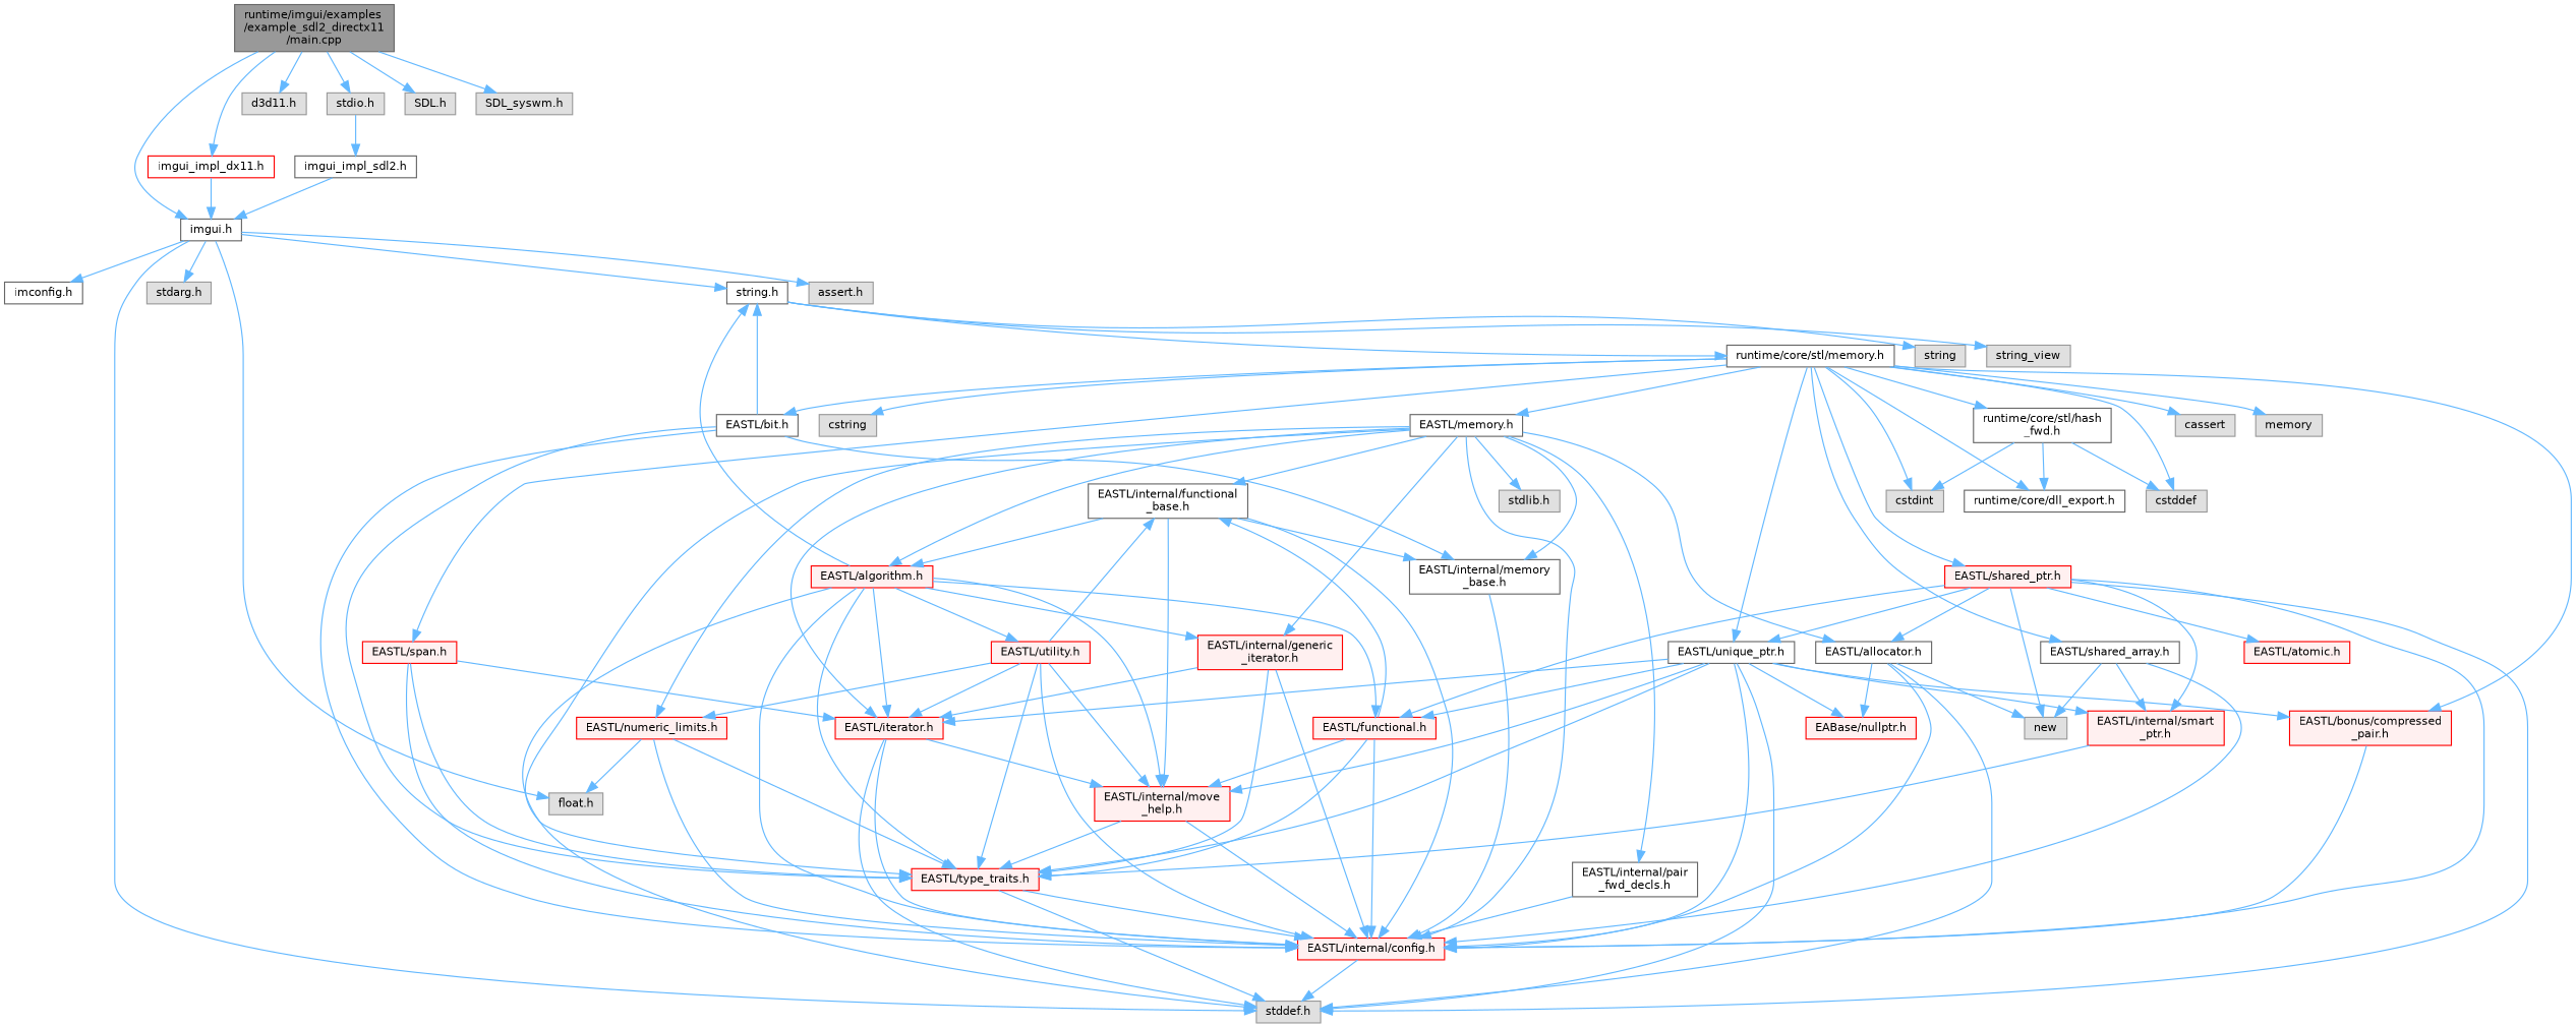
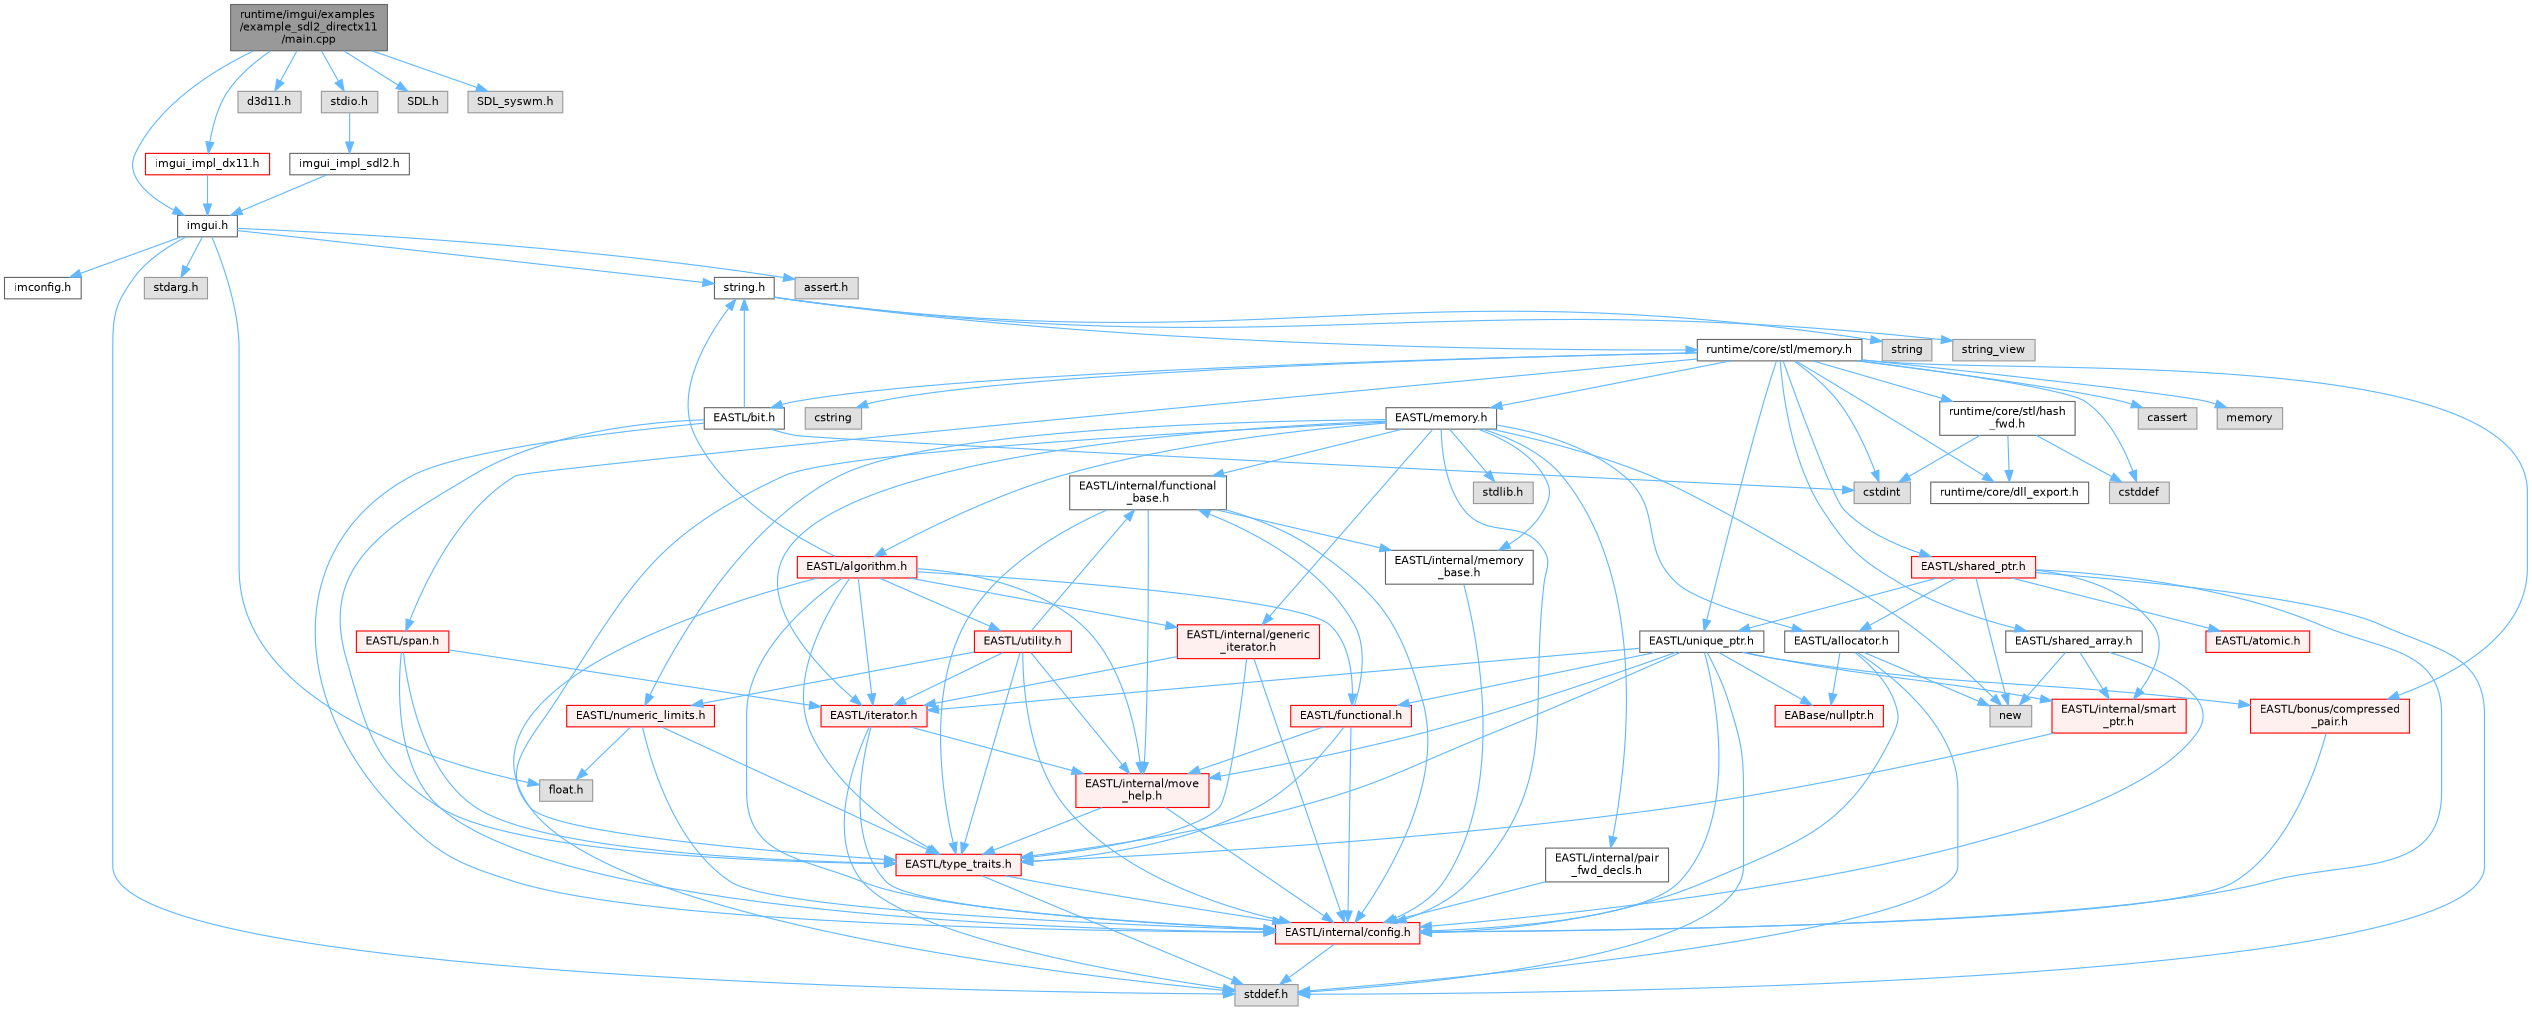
  digraph {
    node [color=grey60 fillcolor="#E0E0E0" fontname=Helvetica fontsize=10 shape=box style=filled]
    edge [color=steelblue1 fontname=Helvetica fontsize=10 labelfontname=Helvetica labelfontsize=10 style=solid]
    n1 [color=gray40 fillcolor=grey60 fontcolor=black height=0.2 label="runtime/imgui/examples\l/example_sdl2_directx11\l/main.cpp" width=0.4]
    n2 [color=grey40 fillcolor=white height=0.2 label="imgui.h" width=0.4]
    n3 [color=red fillcolor=white height=0.2 label="imgui_impl_dx11.h" width=0.4]
    n4 [height=0.2 label="d3d11.h" width=0.4]
    n5 [height=0.2 label="stdio.h" width=0.4]
    n6 [height=0.2 label="SDL.h" width=0.4]
    n7 [height=0.2 label="SDL_syswm.h" width=0.4]
    n8 [color=grey40 fillcolor=white height=0.2 label="imconfig.h" width=0.4]
    n9 [height=0.2 label="float.h" width=0.4]
    n10 [height=0.2 label="stdarg.h" width=0.4]
    n11 [height=0.2 label="stddef.h" width=0.4]
    n12 [color=grey40 fillcolor=white height=0.2 label="string.h" width=0.4]
    n13 [height=0.2 label="assert.h" width=0.4]
    n14 [color=grey40 fillcolor=white height=0.2 label="imgui_impl_sdl2.h" width=0.4]
    n15 [height=0.2 label=string width=0.4]
    n16 [height=0.2 label=string_view width=0.4]
    n17 [color=grey40 fillcolor=white height=0.2 label="runtime/core/stl/memory.h" width=0.4]
    n18 [height=0.2 label=cstddef width=0.4]
    n19 [height=0.2 label=cstdint width=0.4]
    n20 [height=0.2 label=cassert width=0.4]
    n21 [height=0.2 label=memory width=0.4]
    n22 [height=0.2 label=cstring width=0.4]
    n23 [color=grey40 fillcolor=white height=0.2 label="EASTL/bit.h" width=0.4]
    n24 [color=grey40 fillcolor=white height=0.2 label="EASTL/memory.h" width=0.4]
    n25 [color=grey40 fillcolor=white height=0.2 label="EASTL/shared_array.h" width=0.4]
    n26 [color=grey40 fillcolor=white height=0.2 label="EASTL/unique_ptr.h" width=0.4]
    n27 [color=red fillcolor="#FFF0F0" height=0.2 label="EASTL/bonus/compressed\l_pair.h" width=0.4]
    n28 [color=red fillcolor="#FFF0F0" height=0.2 label="EASTL/shared_ptr.h" width=0.4]
    n29 [color=red fillcolor="#FFF0F0" height=0.2 label="EASTL/span.h" width=0.4]
    n30 [color=grey40 fillcolor=white height=0.2 label="runtime/core/dll_export.h" width=0.4]
    n31 [color=grey40 fillcolor=white height=0.2 label="runtime/core/stl/hash\l_fwd.h" width=0.4]
    n32 [color=red fillcolor="#FFF0F0" height=0.2 label="EASTL/internal/config.h" width=0.4]
    n33 [color=grey40 fillcolor=white height=0.2 label="EASTL/internal/memory\l_base.h" width=0.4]
    n34 [color=red fillcolor="#FFF0F0" height=0.2 label="EASTL/type_traits.h" width=0.4]
    n35 [color=red fillcolor="#FFF0F0" height=0.2 label="EASTL/internal/generic\l_iterator.h" width=0.4]
    n36 [color=red fillcolor="#FFF0F0" height=0.2 label="EASTL/iterator.h" width=0.4]
    n37 [color=grey40 fillcolor=white height=0.2 label="EASTL/internal/pair\l_fwd_decls.h" width=0.4]
    n38 [color=grey40 fillcolor=white height=0.2 label="EASTL/internal/functional\l_base.h" width=0.4]
    n39 [color=red fillcolor="#FFF0F0" height=0.2 label="EASTL/algorithm.h" width=0.4]
    n40 [color=red fillcolor="#FFF0F0" height=0.2 label="EASTL/numeric_limits.h" width=0.4]
    n41 [color=grey40 fillcolor=white height=0.2 label="EASTL/allocator.h" width=0.4]
    n42 [height=0.2 label=new width=0.4]
    n43 [height=0.2 label="stdlib.h" width=0.4]
    n44 [color=red fillcolor="#FFF0F0" height=0.2 label="EASTL/internal/smart\l_ptr.h" width=0.4]
    n45 [color=red fillcolor="#FFF0F0" height=0.2 label="EASTL/internal/move\l_help.h" width=0.4]
    n46 [color=red fillcolor="#FFF0F0" height=0.2 label="EASTL/functional.h" width=0.4]
    n47 [color=red fillcolor="#FFF0F0" height=0.2 label="EABase/nullptr.h" width=0.4]
    n48 [color=red fillcolor="#FFF0F0" height=0.2 label="EASTL/atomic.h" width=0.4]
    n49 [color=red fillcolor="#FFF0F0" height=0.2 label="EASTL/utility.h" width=0.4]
    n1 -> n2
    n1 -> n3
    n1 -> n4
    n1 -> n5
    n1 -> n6
    n1 -> n7
    n2 -> n8
    n2 -> n9
    n2 -> n10
    n2 -> n11
    n2 -> n12
    n2 -> n13
    n3 -> n2
    n5 -> n14
    n12 -> n15
    n12 -> n16
    n12 -> n17
    n14 -> n2
    n17 -> n18
    n17 -> n19
    n17 -> n20
    n17 -> n21
    n17 -> n22
    n17 -> n23
    n17 -> n24
    n17 -> n25
    n17 -> n26
    n17 -> n27
    n17 -> n28
    n17 -> n29
    n17 -> n30
    n17 -> n31
    n23 -> n12
    n23 -> n32
-   n23 -> n33
+   n23 -> n19
    n23 -> n34
    n24 -> n32
    n24 -> n33
    n24 -> n34
    n24 -> n35
    n24 -> n36
    n24 -> n37
    n24 -> n38
    n24 -> n39
    n24 -> n40
    n24 -> n41
+   n24 -> n42
    n24 -> n43
    n25 -> n32
    n25 -> n42
    n25 -> n44
    n26 -> n11
    n26 -> n27
    n26 -> n32
    n26 -> n34
    n26 -> n36
    n26 -> n44
    n26 -> n45
    n26 -> n46
    n26 -> n47
    n27 -> n32
    n28 -> n11
    n28 -> n26
    n28 -> n32
    n28 -> n41
    n28 -> n42
    n28 -> n44
-   n28 -> n46
    n28 -> n48
    n29 -> n32
    n29 -> n34
    n29 -> n36
    n31 -> n18
    n31 -> n19
    n31 -> n30
    n32 -> n11
    n33 -> n32
    n34 -> n11
    n34 -> n32
    n35 -> n32
    n35 -> n34
    n35 -> n36
    n36 -> n11
    n36 -> n32
    n36 -> n45
    n37 -> n32
    n38 -> n32
    n38 -> n33
-   n38 -> n39
+   n38 -> n34
    n38 -> n45
    n39 -> n11
    n39 -> n12
    n39 -> n32
    n39 -> n34
    n39 -> n35
    n39 -> n36
    n39 -> n45
    n39 -> n46
    n39 -> n49
    n40 -> n9
    n40 -> n32
    n40 -> n34
    n41 -> n11
    n41 -> n32
    n41 -> n42
    n41 -> n47
    n44 -> n34
    n45 -> n32
    n45 -> n34
    n46 -> n32
    n46 -> n34
    n46 -> n38
    n46 -> n45
    n49 -> n32
    n49 -> n34
    n49 -> n36
    n49 -> n38
    n49 -> n40
    n49 -> n45
  }
